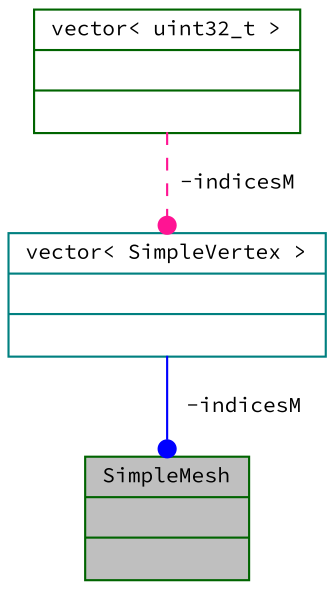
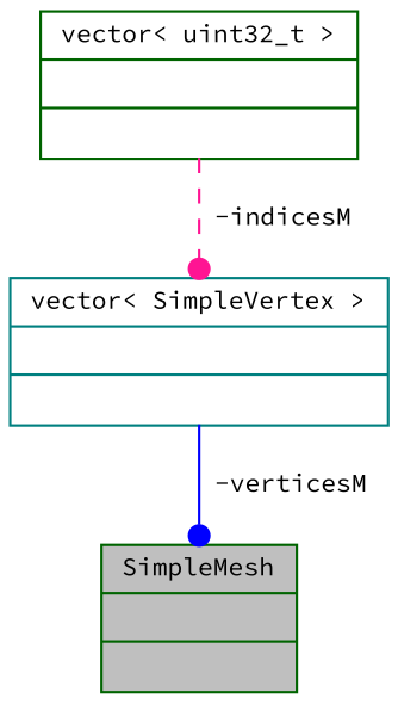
  digraph {
    fontname="Source Code Pro"
    node [color=darkgreen fillcolor=white fontname="Source Code Pro" fontsize=10 shape=record style=filled]
    edge [arrowhead=dot fontname="Source Code Pro" fontsize=10 labelfontname=Helvetica labelfontsize=10]
    n1 [fillcolor=grey75 fontcolor=black height=0.2 label="{SimpleMesh\n||}" width=0.4]
    n2 [color=teal height=0.2 label="{vector\< SimpleVertex \>\n||}" width=0.4]
    n3 [height=0.2 label="{vector\< uint32_t \>\n||}" width=0.4]
-   n2 -> n1 [color=blue label=" -indicesM" style=solid]
+   n2 -> n1 [color=blue label=" -verticesM" style=solid]
    n3 -> n2 [color=deeppink label=" -indicesM" style=dashed]
  }
